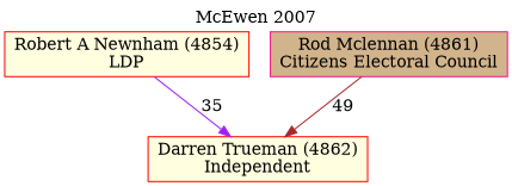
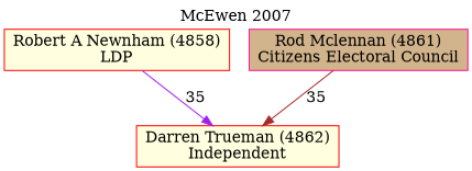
  digraph {
    label="McEwen 2007"
    labelloc=t
    mclimit=10
    node [color=red fillcolor=lightyellow shape=box style=filled]
    n1 [label="Darren Trueman (4862)\nIndependent"]
-   n2 [label="Robert A Newnham (4854)\nLDP"]
+   n2 [label="Robert A Newnham (4858)\nLDP"]
    n3 [color=deeppink fillcolor=tan label="Rod Mclennan (4861)\nCitizens Electoral Council"]
    n2 -> n1 [color=purple label=35]
-   n3 -> n1 [color=brown label=49]
+   n3 -> n1 [color=brown label=35]
  }
